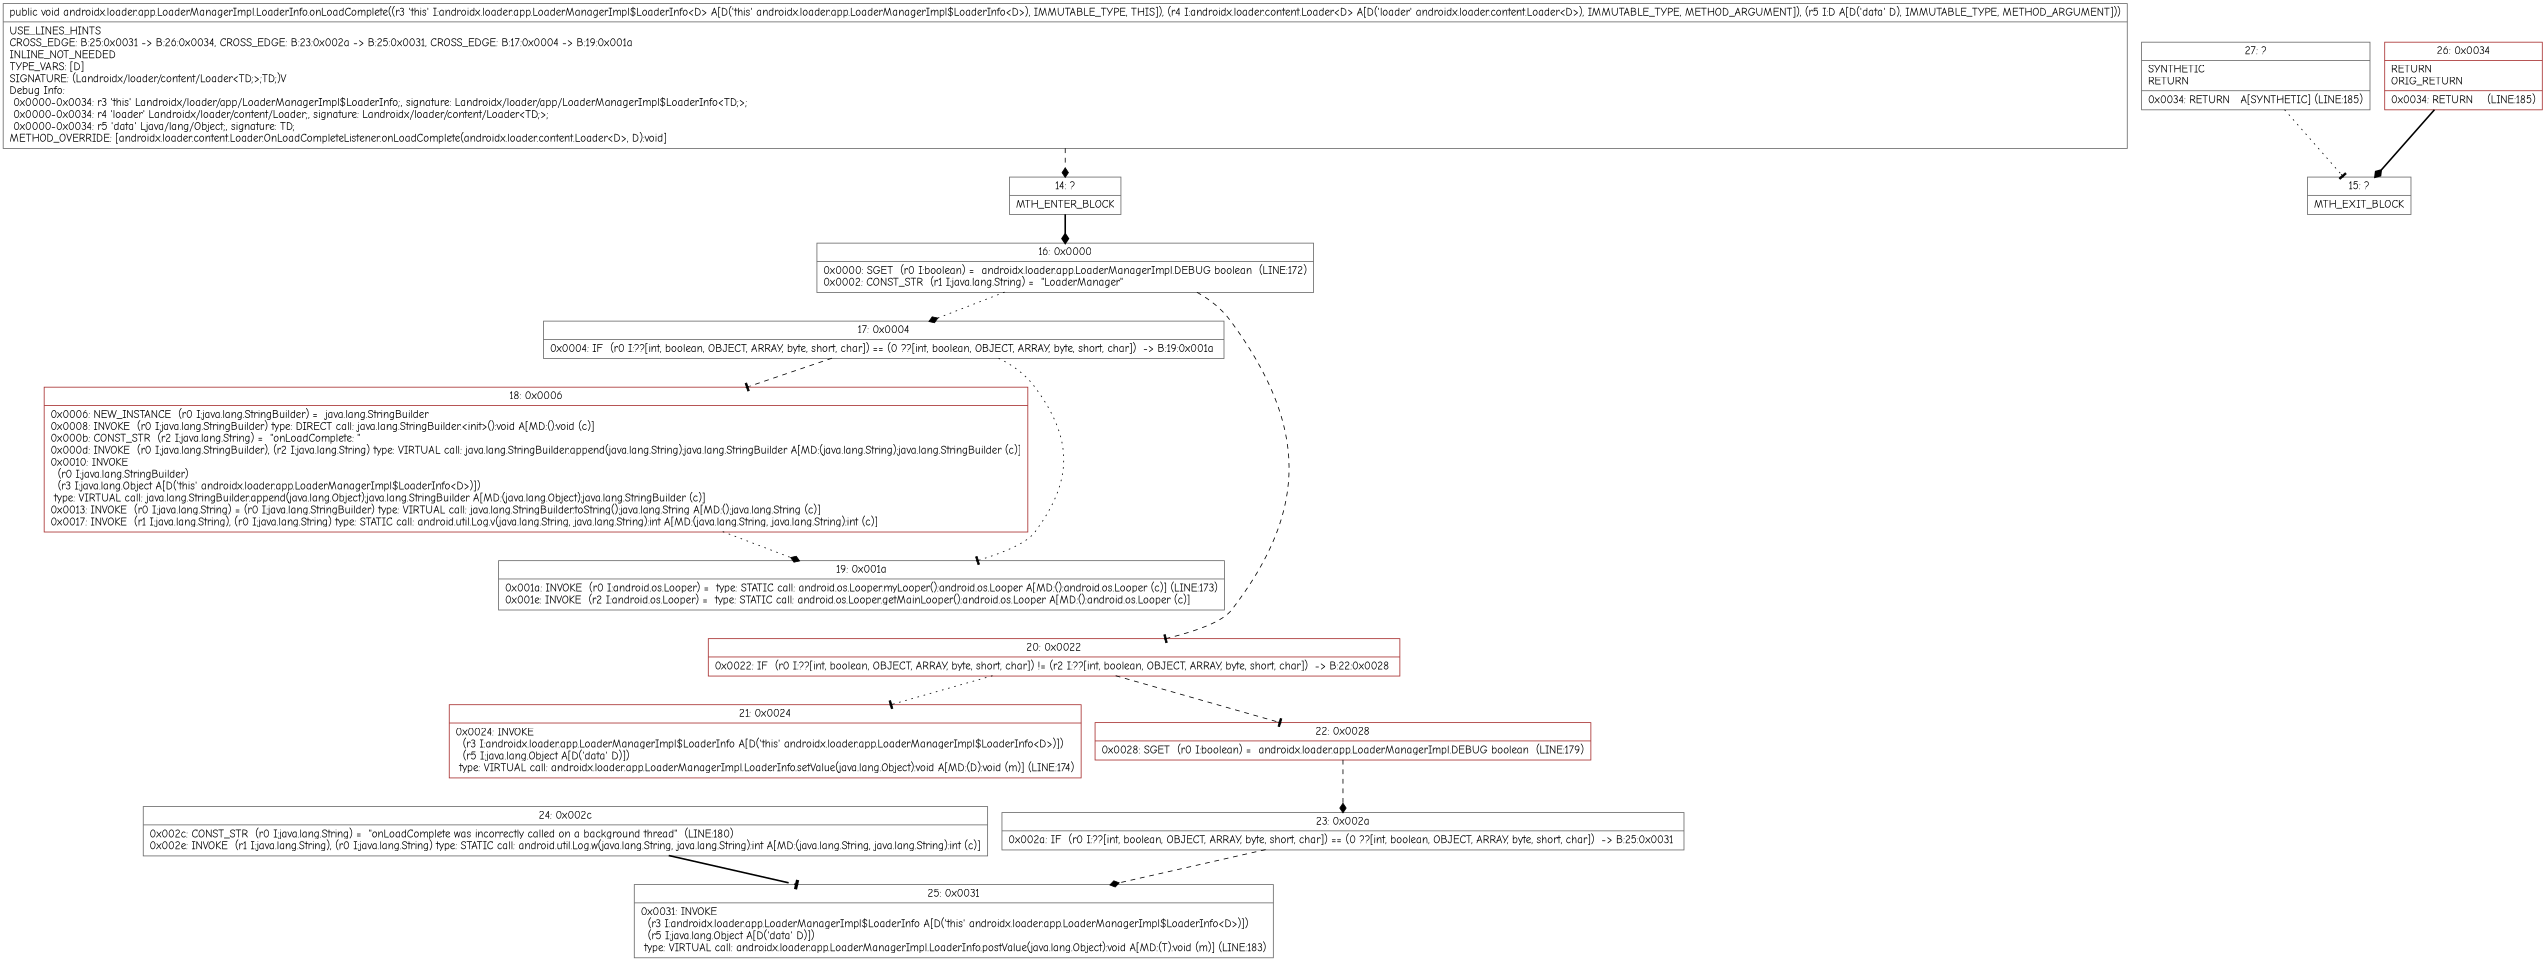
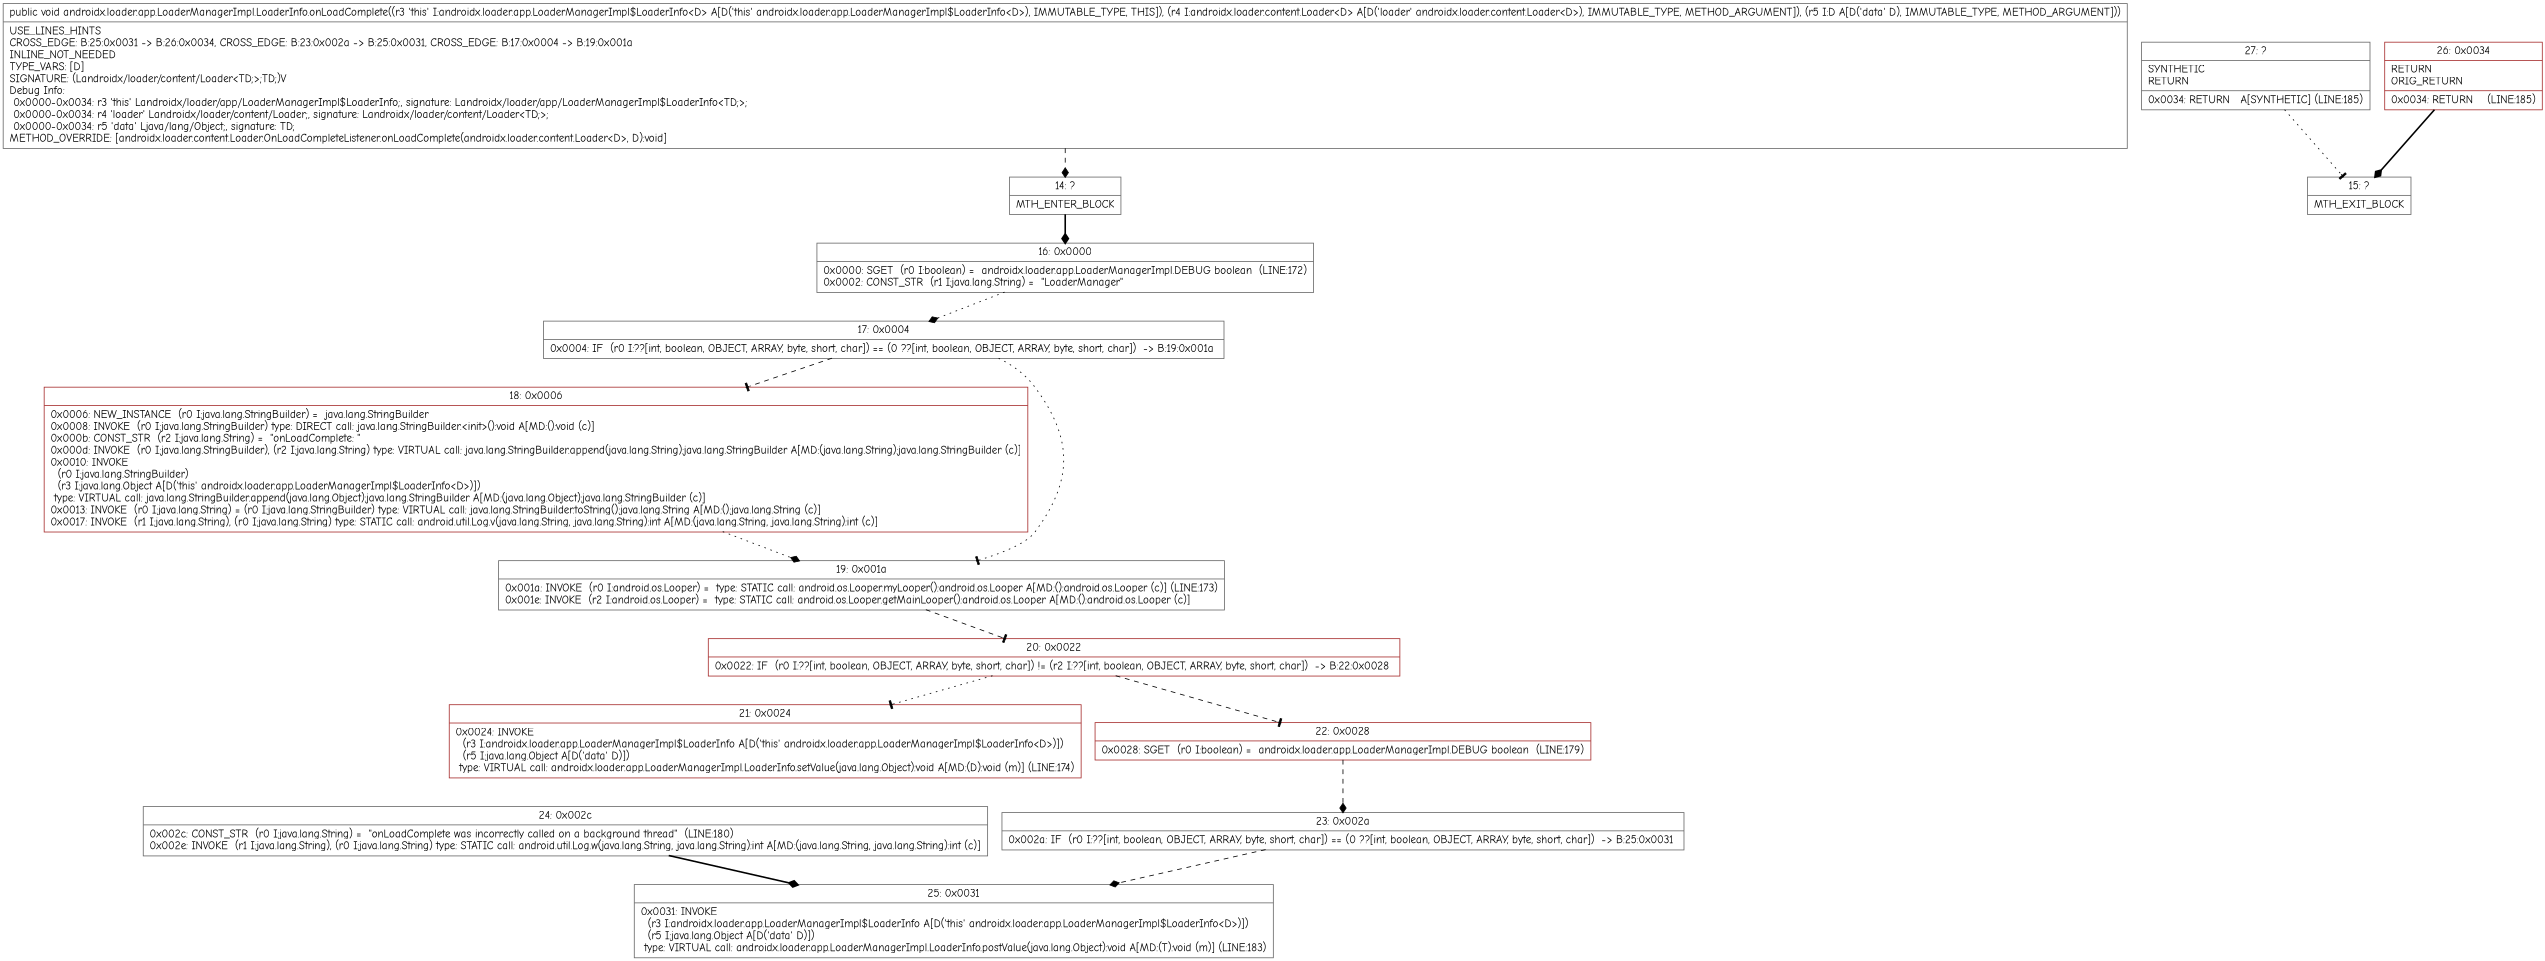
  digraph {
    fontname="Comic Neue"
    node [color=gray40 fontname="Comic Neue" shape=record]
    edge [arrowhead=diamond fontname="Comic Neue" style=dashed]
    n1 [label="{14\:\ ?|MTH_ENTER_BLOCK\l}"]
    n2 [label="{16\:\ 0x0000|0x0000: SGET  (r0 I:boolean) =  androidx.loader.app.LoaderManagerImpl.DEBUG boolean  (LINE:172)\l0x0002: CONST_STR  (r1 I:java.lang.String) =  \"LoaderManager\" \l}"]
    n3 [label="{17\:\ 0x0004|0x0004: IF  (r0 I:??[int, boolean, OBJECT, ARRAY, byte, short, char]) == (0 ??[int, boolean, OBJECT, ARRAY, byte, short, char])  \-\> B:19:0x001a \l}"]
    n4 [color=brown label="{18\:\ 0x0006|0x0006: NEW_INSTANCE  (r0 I:java.lang.StringBuilder) =  java.lang.StringBuilder \l0x0008: INVOKE  (r0 I:java.lang.StringBuilder) type: DIRECT call: java.lang.StringBuilder.\<init\>():void A[MD:():void (c)]\l0x000b: CONST_STR  (r2 I:java.lang.String) =  \"onLoadComplete: \" \l0x000d: INVOKE  (r0 I:java.lang.StringBuilder), (r2 I:java.lang.String) type: VIRTUAL call: java.lang.StringBuilder.append(java.lang.String):java.lang.StringBuilder A[MD:(java.lang.String):java.lang.StringBuilder (c)]\l0x0010: INVOKE  \l  (r0 I:java.lang.StringBuilder)\l  (r3 I:java.lang.Object A[D('this' androidx.loader.app.LoaderManagerImpl$LoaderInfo\<D\>)])\l type: VIRTUAL call: java.lang.StringBuilder.append(java.lang.Object):java.lang.StringBuilder A[MD:(java.lang.Object):java.lang.StringBuilder (c)]\l0x0013: INVOKE  (r0 I:java.lang.String) = (r0 I:java.lang.StringBuilder) type: VIRTUAL call: java.lang.StringBuilder.toString():java.lang.String A[MD:():java.lang.String (c)]\l0x0017: INVOKE  (r1 I:java.lang.String), (r0 I:java.lang.String) type: STATIC call: android.util.Log.v(java.lang.String, java.lang.String):int A[MD:(java.lang.String, java.lang.String):int (c)]\l}"]
    n5 [label="{19\:\ 0x001a|0x001a: INVOKE  (r0 I:android.os.Looper) =  type: STATIC call: android.os.Looper.myLooper():android.os.Looper A[MD:():android.os.Looper (c)] (LINE:173)\l0x001e: INVOKE  (r2 I:android.os.Looper) =  type: STATIC call: android.os.Looper.getMainLooper():android.os.Looper A[MD:():android.os.Looper (c)]\l}"]
    n6 [color=brown label="{20\:\ 0x0022|0x0022: IF  (r0 I:??[int, boolean, OBJECT, ARRAY, byte, short, char]) != (r2 I:??[int, boolean, OBJECT, ARRAY, byte, short, char])  \-\> B:22:0x0028 \l}"]
    n7 [color=brown label="{21\:\ 0x0024|0x0024: INVOKE  \l  (r3 I:androidx.loader.app.LoaderManagerImpl$LoaderInfo A[D('this' androidx.loader.app.LoaderManagerImpl$LoaderInfo\<D\>)])\l  (r5 I:java.lang.Object A[D('data' D)])\l type: VIRTUAL call: androidx.loader.app.LoaderManagerImpl.LoaderInfo.setValue(java.lang.Object):void A[MD:(D):void (m)] (LINE:174)\l}"]
    n8 [color=brown label="{22\:\ 0x0028|0x0028: SGET  (r0 I:boolean) =  androidx.loader.app.LoaderManagerImpl.DEBUG boolean  (LINE:179)\l}"]
    n9 [label="{23\:\ 0x002a|0x002a: IF  (r0 I:??[int, boolean, OBJECT, ARRAY, byte, short, char]) == (0 ??[int, boolean, OBJECT, ARRAY, byte, short, char])  \-\> B:25:0x0031 \l}"]
    n10 [label="{27\:\ ?|SYNTHETIC\lRETURN\l|0x0034: RETURN   A[SYNTHETIC] (LINE:185)\l}"]
    n11 [label="{15\:\ ?|MTH_EXIT_BLOCK\l}"]
    n12 [label="{25\:\ 0x0031|0x0031: INVOKE  \l  (r3 I:androidx.loader.app.LoaderManagerImpl$LoaderInfo A[D('this' androidx.loader.app.LoaderManagerImpl$LoaderInfo\<D\>)])\l  (r5 I:java.lang.Object A[D('data' D)])\l type: VIRTUAL call: androidx.loader.app.LoaderManagerImpl.LoaderInfo.postValue(java.lang.Object):void A[MD:(T):void (m)] (LINE:183)\l}"]
    n13 [label="{24\:\ 0x002c|0x002c: CONST_STR  (r0 I:java.lang.String) =  \"onLoadComplete was incorrectly called on a background thread\"  (LINE:180)\l0x002e: INVOKE  (r1 I:java.lang.String), (r0 I:java.lang.String) type: STATIC call: android.util.Log.w(java.lang.String, java.lang.String):int A[MD:(java.lang.String, java.lang.String):int (c)]\l}"]
    n14 [color=brown label="{26\:\ 0x0034|RETURN\lORIG_RETURN\l|0x0034: RETURN    (LINE:185)\l}"]
    n15 [label="{public void androidx.loader.app.LoaderManagerImpl.LoaderInfo.onLoadComplete((r3 'this' I:androidx.loader.app.LoaderManagerImpl$LoaderInfo\<D\> A[D('this' androidx.loader.app.LoaderManagerImpl$LoaderInfo\<D\>), IMMUTABLE_TYPE, THIS]), (r4 I:androidx.loader.content.Loader\<D\> A[D('loader' androidx.loader.content.Loader\<D\>), IMMUTABLE_TYPE, METHOD_ARGUMENT]), (r5 I:D A[D('data' D), IMMUTABLE_TYPE, METHOD_ARGUMENT]))  | USE_LINES_HINTS\lCROSS_EDGE: B:25:0x0031 \-\> B:26:0x0034, CROSS_EDGE: B:23:0x002a \-\> B:25:0x0031, CROSS_EDGE: B:17:0x0004 \-\> B:19:0x001a\lINLINE_NOT_NEEDED\lTYPE_VARS: [D]\lSIGNATURE: (Landroidx\/loader\/content\/Loader\<TD;\>;TD;)V\lDebug Info:\l  0x0000\-0x0034: r3 'this' Landroidx\/loader\/app\/LoaderManagerImpl$LoaderInfo;, signature: Landroidx\/loader\/app\/LoaderManagerImpl$LoaderInfo\<TD;\>;\l  0x0000\-0x0034: r4 'loader' Landroidx\/loader\/content\/Loader;, signature: Landroidx\/loader\/content\/Loader\<TD;\>;\l  0x0000\-0x0034: r5 'data' Ljava\/lang\/Object;, signature: TD;\lMETHOD_OVERRIDE: [androidx.loader.content.Loader.OnLoadCompleteListener.onLoadComplete(androidx.loader.content.Loader\<D\>, D):void]\l}"]
    n1 -> n2 [style=bold]
    n2 -> n3 [style=dotted]
    n3 -> n4 [arrowhead=tee]
    n3 -> n5 [arrowhead=tee style=dotted]
    n4 -> n5 [style=dotted]
-   n2 -> n6 [arrowhead=tee]
+   n5 -> n6 [arrowhead=tee]
    n6 -> n7 [arrowhead=tee style=dotted]
    n6 -> n8 [arrowhead=tee]
    n8 -> n9
    n9 -> n12
    n10 -> n11 [arrowhead=tee style=dotted]
-   n13 -> n12 [arrowhead=tee style=bold]
+   n13 -> n12 [style=bold]
    n14 -> n11 [style=bold]
    n15 -> n1
  }
